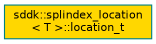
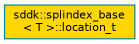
  digraph {
    rankdir=LR
-   n1 [color=teal fillcolor=gold fontname=Helvetica fontsize=10 height=0.2 label="sddk::splindex_location\l\< T \>::location_t" shape=record style=filled width=0.4]
+   n1 [color=teal fillcolor=gold fontname=Helvetica fontsize=10 height=0.2 label="sddk::splindex_base\l\< T \>::location_t" shape=record style=filled width=0.4]
  }
